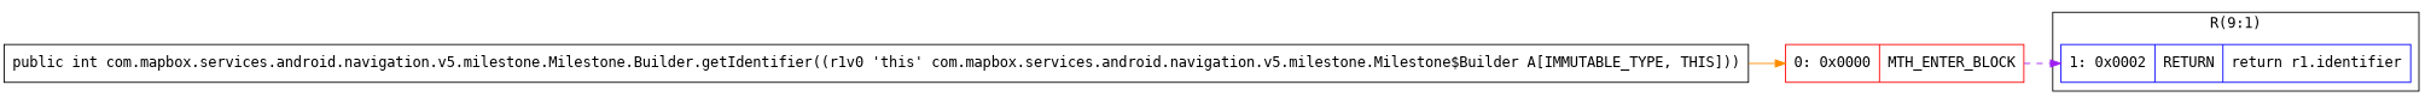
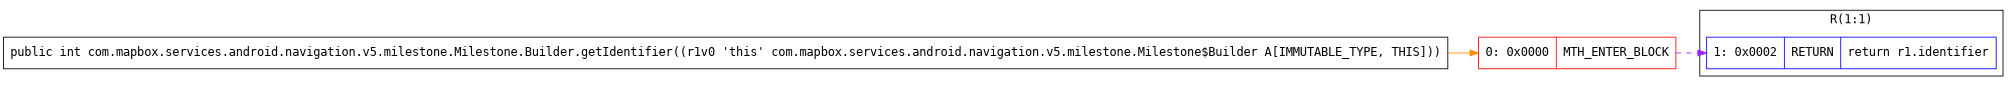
  digraph {
    rankdir=LR
    fontname="DejaVu Sans Mono"
    node [shape=record fontname="DejaVu Sans Mono"]
    edge [fontname="DejaVu Sans Mono"]
    n1 [color=blue label="{1\:\ 0x0002|RETURN\l|return r1.identifier\l}"]
    n2 [color=red label="{0\:\ 0x0000|MTH_ENTER_BLOCK\l}"]
    n3 [label="{public int com.mapbox.services.android.navigation.v5.milestone.Milestone.Builder.getIdentifier((r1v0 'this' com.mapbox.services.android.navigation.v5.milestone.Milestone$Builder A[IMMUTABLE_TYPE, THIS])) }"]
    subgraph cluster_1 {
-     label="R(9:1)"
+     label="R(1:1)"
      n1
    }
    n2 -> n1 [color=purple style=dashed]
    n3 -> n2 [color=darkorange style=solid]
  }
